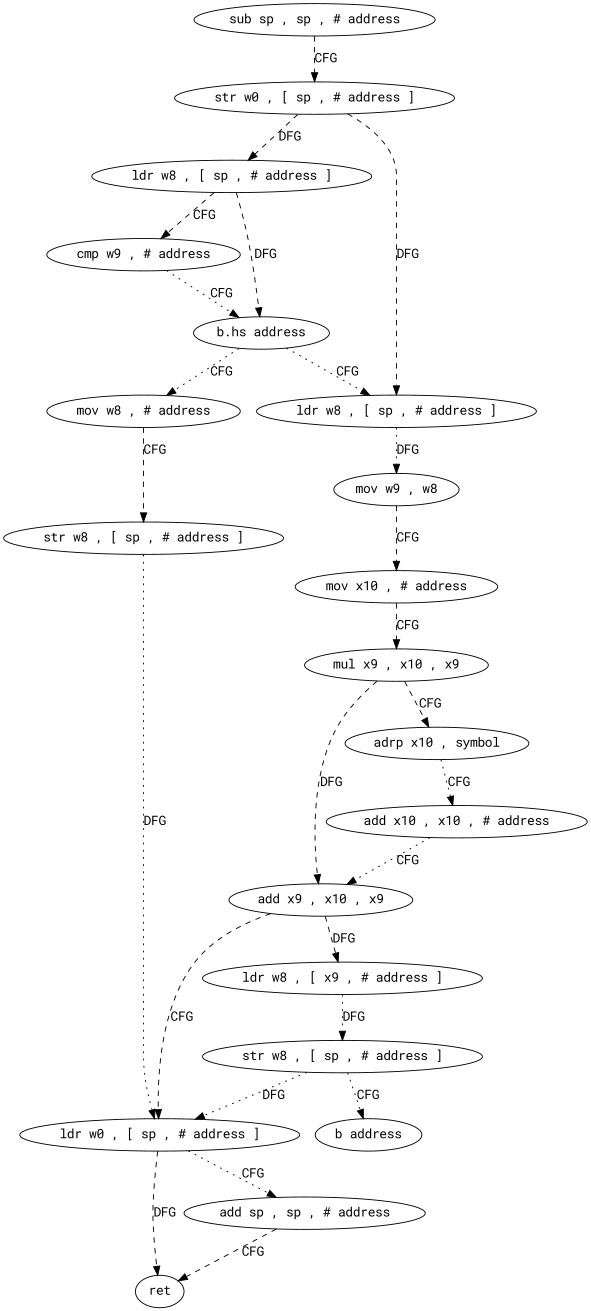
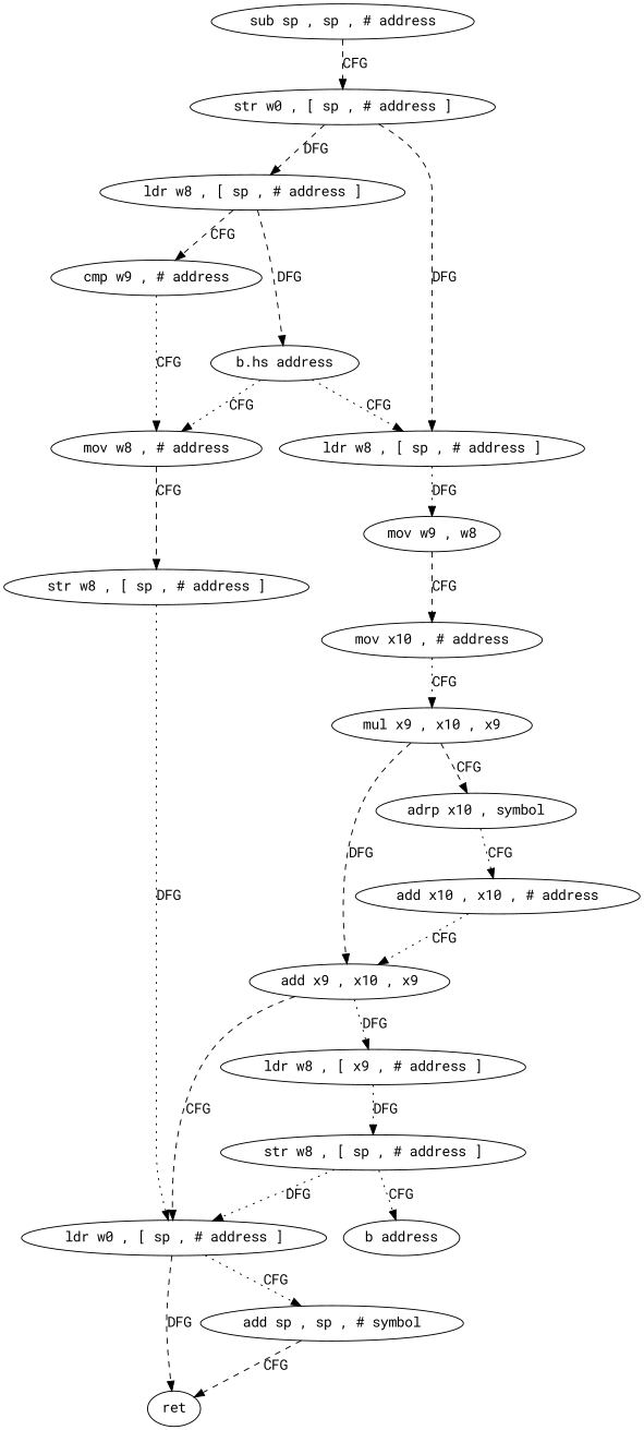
  digraph {
    fontname="Roboto Mono"
    node [fontname="Roboto Mono"]
    edge [fontname="Roboto Mono" style=dashed]
    n1 [label="sub sp , sp , # address"]
    n2 [label="str w0 , [ sp , # address ]"]
    n3 [label="ldr w8 , [ sp , # address ]"]
    n4 [label="ldr w8 , [ sp , # address ]"]
    n5 [label="cmp w9 , # address"]
    n6 [label="b.hs address"]
    n7 [label="mov w9 , w8"]
    n8 [label="mov w8 , # address"]
    n9 [label="str w8 , [ sp , # address ]"]
    n10 [label="ldr w0 , [ sp , # address ]"]
    n11 [label="mov x10 , # address"]
-   n12 [label="add sp , sp , # address"]
+   n12 [label="add sp , sp , # symbol"]
    n13 [label=ret]
    n14 [label="mul x9 , x10 , x9"]
    n15 [label="adrp x10 , symbol"]
    n16 [label="add x9 , x10 , x9"]
    n17 [label="add x10 , x10 , # address"]
    n18 [label="ldr w8 , [ x9 , # address ]"]
    n19 [label="str w8 , [ sp , # address ]"]
    n20 [label="b address"]
    n1 -> n2 [label=CFG]
    n2 -> n3 [label=DFG]
    n2 -> n4 [label=DFG]
    n3 -> n5 [label=CFG]
    n3 -> n6 [label=DFG]
    n4 -> n7 [label=DFG style=dotted]
-   n5 -> n6 [label=CFG style=dotted]
+   n5 -> n8 [label=CFG style=dotted]
    n6 -> n4 [label=CFG style=dotted]
    n6 -> n8 [label=CFG style=dotted]
    n7 -> n11 [label=CFG]
    n8 -> n9 [label=CFG]
    n9 -> n10 [label=DFG style=dotted]
    n10 -> n12 [label=CFG style=dotted]
    n10 -> n13 [label=DFG]
-   n11 -> n14 [label=CFG]
+   n11 -> n14 [label=CFG style=dotted]
    n12 -> n13 [label=CFG]
    n14 -> n15 [label=CFG]
    n14 -> n16 [label=DFG]
    n15 -> n17 [label=CFG style=dotted]
    n16 -> n10 [label=CFG]
-   n16 -> n18 [label=DFG]
+   n16 -> n18 [label=DFG style=dotted]
    n17 -> n16 [label=CFG style=dotted]
    n18 -> n19 [label=DFG style=dotted]
    n19 -> n10 [label=DFG style=dotted]
    n19 -> n20 [label=CFG style=dotted]
  }
